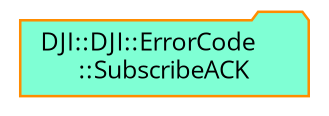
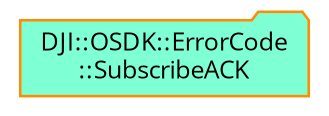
  digraph {
    rankdir=LR
    fontname="Open Sans"
-   n1 [color=darkorange fillcolor=aquamarine fontname="Open Sans" fontsize=10 height=0.2 label="DJI::DJI::ErrorCode\l::SubscribeACK" shape=folder style=filled width=0.4]
+   n1 [color=darkorange fillcolor=aquamarine fontname="Open Sans" fontsize=10 height=0.2 label="DJI::OSDK::ErrorCode\l::SubscribeACK" shape=folder style=filled width=0.4]
  }
